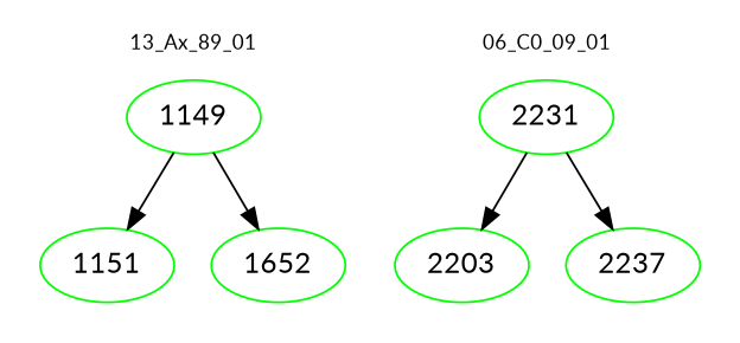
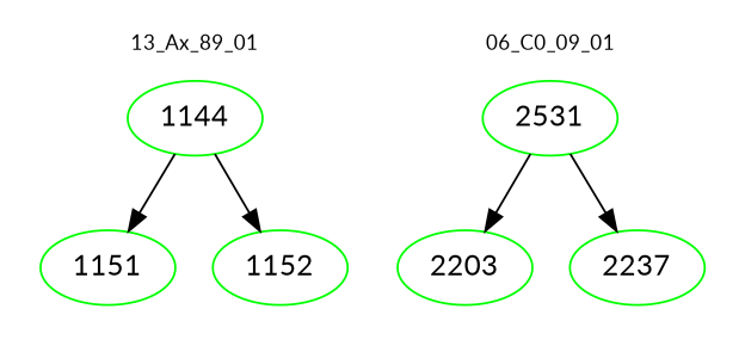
  digraph {
    fontname=Lato
    node [color=green fontname=Lato]
    edge [color=black fontname=Lato]
-   n1 [label=1149]
+   n1 [label=1144]
    n2 [label=1151]
-   n3 [label=1652]
-   n4 [label=2231]
+   n3 [label=1152]
+   n4 [label=2531]
    n5 [label=2203]
    n6 [label=2237]
    subgraph cluster_1 {
      color=white
      fontsize=10
      label="13_Ax_89_01"
      n1
      n2
      n3
    }
    subgraph cluster_2 {
      color=white
      fontsize=10
      label="06_C0_09_01"
      n4
      n5
      n6
    }
    n1 -> n2
    n1 -> n3
    n4 -> n5
    n4 -> n6
  }
